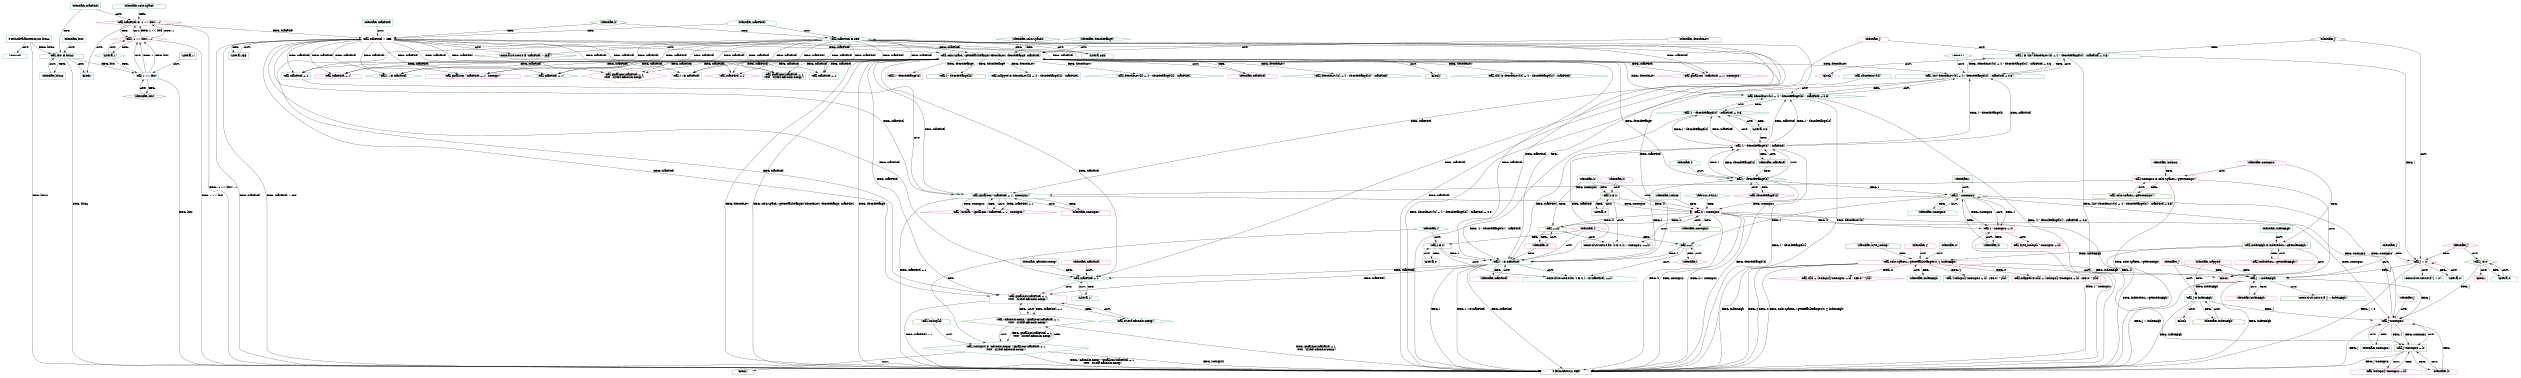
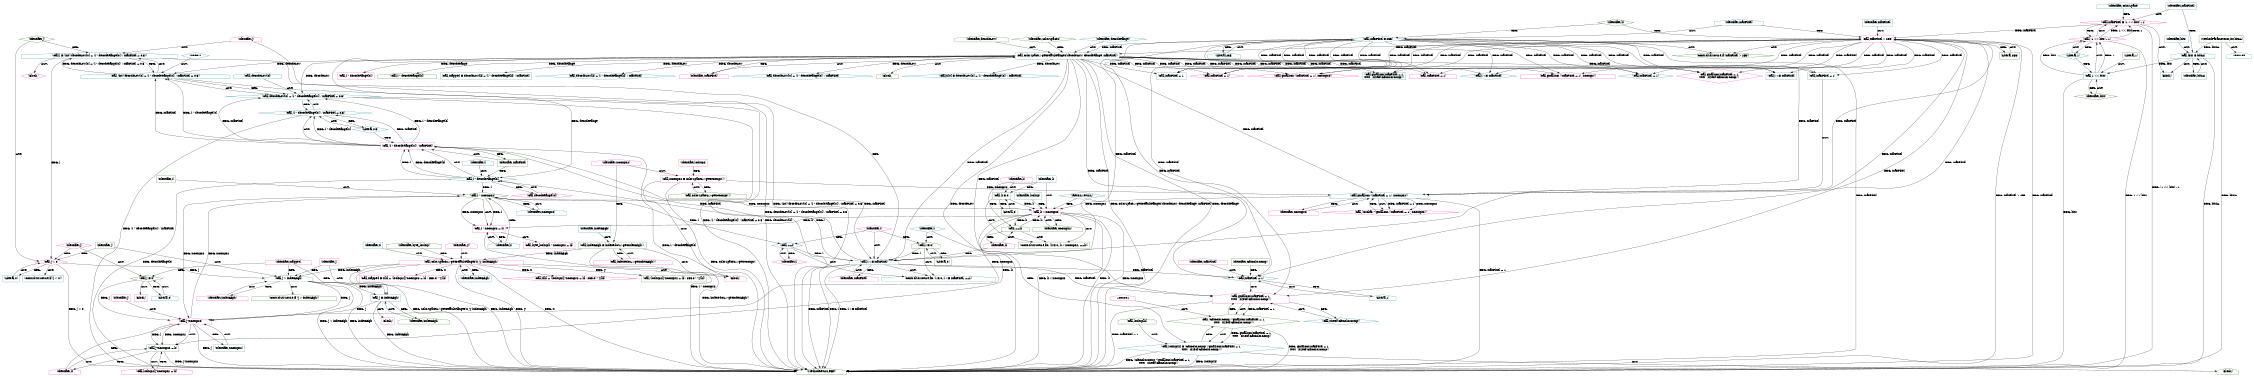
  digraph {
    node [color=teal shape=house]
    n1 [label="(Call,j = (int)(decodeLow[0] + (i * decodeRange[0]) / maxPixel + 0.5))"]
    n2 [label="(Call,(int)(decodeLow[0] + (i * decodeRange[0]) / maxPixel + 0.5))"]
    n3 [color=deeppink label="(Call,j < 0)" shape=diamond]
    n4 [color=deeppink label="(Block,)" shape=diamond]
    n5 [color=darkgreen label="(MethodReturn,RET)"]
    n6 [label="(Call,decodeLow[0] + (i * decodeRange[0]) / maxPixel + 0.5)" shape=diamond]
    n7 [label="(Call,j > indexHigh)"]
    n8 [label="(Literal,0)" shape=box]
    n9 [label="(ControlStructure,if (j < 0))" shape=box]
    n10 [label="(Call,(i * decodeRange[0]) / maxPixel + 0.5)" shape=diamond]
    n11 [label="(Call,colorSpace->getDefaultRanges(decodeLow, decodeRange, maxPixel))" shape=box]
    n12 [label="(Call,i * decodeRange[0])" shape=diamond]
    n13 [label="(Call,i <= maxPixel)"]
    n14 [label="(Call,gmallocn ((maxPixel + 1), nComps2))"]
    n15 [color=deeppink label="(Call,gmallocn(maxPixel + 1,\n \t\t\t\t\t   sizeof(GfxColorComp)))"]
    n16 [label="(Call,maxPixel + 1)" shape=diamond]
    n17 [color=deeppink label="(Call,i * decodeRange[0])" shape=box]
    n18 [color=darkgreen label="(Call,i * decodeRange[k])"]
    n19 [label="(Call,mapped = decodeLow[k] + (i * decodeRange[k]) / maxPixel)" shape=box]
    n20 [label="(Call,maxPixel + 1)" shape=box]
    n21 [color=deeppink label="(Call,gmallocn ((maxPixel + 1), nComps2))" shape=diamond]
    n22 [color=deeppink label="(Call,maxPixel + 1)"]
    n23 [label="(Call,i <= maxPixel)" shape=diamond]
    n24 [color=deeppink label="(Call,gmallocn ((maxPixel + 1), nComps))"]
    n25 [label="(Call,maxPixel + 1)" shape=box]
    n26 [label="(Call,decodeLow[k] + (i * decodeRange[k]) / maxPixel)" shape=diamond]
    n27 [label="(Call,maxPixel + 1)" shape=diamond]
    n28 [color=deeppink label="(Call,gmallocn(maxPixel + 1,\n\t\t\t\t\t   sizeof(GfxColorComp)))" shape=diamond]
    n29 [color=deeppink label="(Identifier,maxPixel)"]
    n30 [label="(Call,i <= maxPixel)" shape=box]
    n31 [color=deeppink label="(Call,maxPixel + 1)" shape=diamond]
    n32 [label="(Call,gmallocn(maxPixel + 1,\n\t\t\t\t\t   sizeof(GfxColorComp)))" shape=box]
    n33 [label="(Call,decodeLow[0] + (i * decodeRange[0]) / maxPixel)" shape=diamond]
    n34 [color=darkgreen label="(Block,)"]
    n35 [label="(Call,x[0] = decodeLow[0] + (i * decodeRange[0]) / maxPixel)" shape=diamond]
    n36 [color=deeppink label="(Call,(i * decodeRange[0]) / maxPixel)" shape=box]
    n37 [color=darkgreen label="(Call,i * nComps2)" shape=diamond]
    n38 [color=deeppink label="(Call,decodeRange[0])" shape=diamond]
    n39 [color=deeppink label="(Identifier,maxPixel)"]
    n40 [label="(ControlStructure,for (i = 0; i <= maxPixel; ++i))"]
    n41 [color=deeppink label="(Call,k < nComps2)" shape=box]
    n42 [color=deeppink label="(Call,(Guchar *)gmallocn ((maxPixel + 1), nComps2))" shape=diamond]
    n43 [color=deeppink label="(Identifier,nComps2)"]
    n44 [color=darkgreen label="(Call,(GfxColorComp *)gmallocn(maxPixel + 1,\n \t\t\t\t\t   sizeof(GfxColorComp)))" shape=diamond]
    n45 [label="(Call,sizeof(GfxColorComp))" shape=diamond]
    n46 [label="(Literal,1)"]
    n47 [label="(Call,maxPixel = 255)" shape=diamond]
    n48 [label="(Literal,255)"]
    n49 [color=darkgreen label="(ControlStructure,if (maxPixel > 255))" shape=diamond]
    n50 [color=deeppink label="(Call,maxPixel > 255)" shape=box]
    n51 [color=darkgreen label="(Literal,255)" shape=box]
    n52 [color=deeppink label="(Call,maxPixel = (1 << bits) - 1)" shape=diamond]
    n53 [color=deeppink label="(Call,(1 << bits) - 1)" shape=diamond]
    n54 [label="(Block,)" shape=box]
    n55 [label="(Literal,1)" shape=diamond]
    n56 [label="(Call,1 << bits)" shape=box]
    n57 [color=darkgreen label="(Identifier,bits)" shape=diamond]
    n58 [label="(Call,bits = bitsA)"]
    n59 [label="(Identifier,bitsA)" shape=box]
    n60 [color=darkgreen label="(MethodParameterIn,int bitsA)" shape=box]
    1000100
    n62 [color=darkgreen label="(Identifier,maxPixel)" shape=box]
-   n63 [label="(Literal,0.5)" shape=box]
+   n63 [label="(Literal,0.5)" shape=diamond]
    n64 [label="(Call,++i)" shape=diamond]
    n65 [color=deeppink label="(Call,j*nComps2)"]
    n66 [color=deeppink label="(Call,i * nComps2 + k)" shape=box]
    n67 [label="(Identifier,nComps2)"]
    n68 [color=deeppink label="(Identifier,i)" shape=diamond]
    n69 [color=darkgreen label="(Call,j*nComps2 + k)" shape=box]
    n70 [label="(Identifier,nComps2)" shape=box]
    n71 [color=darkgreen label="(Call,++k)"]
    n72 [color=darkgreen label="(ControlStructure,for (k = 0; k < nComps2; ++k))" shape=box]
    n73 [color=darkgreen label="(Identifier,nComps2)"]
    n74 [color=deeppink label="(Call,byte_lookup[i * nComps2 + k])" shape=box]
    n75 [label="(Identifier,k)"]
    n76 [color=deeppink label="(Identifier,k)"]
    n77 [color=deeppink label="(Call,lookup2[j*nComps2 + k])"]
    n78 [color=darkgreen label="(Call,j = 0)" shape=diamond]
    n79 [label="(Literal,0)"]
    n80 [color=deeppink label="(Block,)" shape=box]
    n81 [label="(Call,j = indexHigh)" shape=box]
    n82 [color=deeppink label="(Identifier,indexHigh)"]
    n83 [color=darkgreen label="(ControlStructure,if (j > indexHigh))"]
    n84 [color=darkgreen label="(Identifier,indexHigh)"]
    n85 [color=deeppink label="(Block,)" shape=box]
    n86 [color=deeppink label="(Call,colorSpace2->getDefaultRanges(x, y, indexHigh))"]
    n87 [label="(Identifier,indexHigh)" shape=box]
    n88 [color=deeppink label="(Call,x[k] + (lookup2[j*nComps2 + k] / 255.0) * y[k])" shape=diamond]
    n89 [color=darkgreen label="(Call,(lookup2[j*nComps2 + k] / 255.0) * y[k])" shape=box]
    n90 [color=deeppink label="(Block,)"]
    n91 [color=deeppink label="(Call,mapped = x[k] + (lookup2[j*nComps2 + k] / 255.0) * y[k])" shape=box]
    n92 [color=darkgreen label="(Call,indexHigh = indexedCS->getIndexHigh())" shape=box]
    n93 [color=deeppink label="(Call,indexedCS->getIndexHigh())"]
    n94 [color=deeppink label="(Identifier,k)"]
    n95 [color=darkgreen label="(Call,k = 0)" shape=box]
    n96 [color=darkgreen label="(Literal,0)" shape=box]
    n97 [color=deeppink label="(Call,nComps2 = colorSpace2->getNComps())" shape=box]
    n98 [color=darkgreen label="(Call,colorSpace2->getNComps())"]
    n99 [color=darkgreen label="(Call,i = 0)"]
    n100 [color=darkgreen label="(Literal,0)" shape=box]
    n101 [label="(Call,lookup[k] = (GfxColorComp *)gmallocn(maxPixel + 1,\n \t\t\t\t\t   sizeof(GfxColorComp)))" shape=diamond]
    n102 [color=darkgreen label="(Block,)"]
    n103 [label="(Identifier,colorSpace)"]
    n104 [color=deeppink label="(Identifier,j)" shape=diamond]
    n105 [color=deeppink label="(Identifier,k)"]
    n106 [label="(Identifier,maxPixel)" shape=box]
    n107 [color=darkgreen label="(Literal,1)" shape=box]
    n108 [label="(Identifier,bits)" shape=box]
    n109 [color=deeppink label="(Identifier,j)"]
    n110 [label="(Return,return;)" shape=diamond]
    n111 [label="(Identifier,i)"]
    n112 [color=deeppink label="(Identifier,mapped)"]
    n113 [color=darkgreen label="(Identifier,k)" shape=diamond]
    n114 [color=deeppink label="(Identifier,i)" shape=diamond]
    n115 [label="(Call,decodeLow[0])"]
    n116 [color=darkgreen label="(Call,lookup[k])"]
    n117 [label="(Identifier,x)" shape=box]
    n118 [color=deeppink label="(Identifier,lookup2)" shape=box]
    n119 [color=darkgreen label="(Identifier,byte_lookup)"]
    n120 [label="(Identifier,maxPixel)"]
    n121 [label="(Identifier,lookup)" shape=box]
    n122 [label="(Identifier,maxPixel)" shape=box]
    n123 [color=deeppink label="(Identifier,y)"]
    n124 [color=darkgreen label="(Identifier,GfxColorComp)" shape=box]
    n125 [color=deeppink label="(Identifier,nComps2)"]
    n126 [label="(Identifier,decodeRange)" shape=diamond]
    n127 [label="(Identifier,i)" shape=diamond]
    n128 [label="(Identifier,k)" shape=box]
    n129 [color=darkgreen label="(Identifier,decodeLow)"]
    n130 [color=darkgreen label="(Identifier,j)" shape=diamond]
    n131 [color=darkgreen label="(Identifier,j)" shape=box]
    n132 [color=deeppink label="(Identifier,j)" shape=box]
    n133 [color=deeppink label="(Identifier,maxPixel)"]
    n134 [color=darkgreen label="(Identifier,i)" shape=box]
    n135 [color=darkgreen label="(Identifier,colorSpace2)" shape=diamond]
    n136 [color=deeppink label="(Identifier,j)" shape=box]
    n137 [label="(Identifier,indexHigh)" shape=box]
    1000311 [shape=diamond]
+   1000291 [color=deeppink]
    n1 -> n2 [label="CFG: "]
    n1 -> n3 [label="DDG: j"]
    n1 -> n4 [label="AST: "]
    n1 -> n5 [label="DDG: (int)(decodeLow[0] + (i * decodeRange[0]) / maxPixel + 0.5)"]
    n2 -> n1 [label="AST: "]
    n2 -> n1 [label="DDG: decodeLow[0] + (i * decodeRange[0]) / maxPixel + 0.5"]
    n2 -> n5 [label="DDG: decodeLow[0] + (i * decodeRange[0]) / maxPixel + 0.5"]
    n2 -> n6 [label="CFG: "]
    n3 -> n5 [label="DDG: j < 0"]
    n3 -> n7 [label="DDG: j"]
    n3 -> n8 [label="CFG: "]
    n3 -> n9 [label="AST: "]
    n6 -> n2 [label="AST: "]
    n6 -> n5 [label="DDG: (i * decodeRange[0]) / maxPixel + 0.5"]
    n6 -> n5 [label="DDG: decodeLow[0]"]
    n6 -> n10 [label="CFG: "]
    n7 -> n5 [label="DDG: indexHigh"]
    n7 -> n5 [label="DDG: j > indexHigh"]
    n7 -> n65 [label="DDG: j"]
    n7 -> n81 [label="DDG: indexHigh"]
    n7 -> n82 [label="CFG: "]
    n7 -> n83 [label="AST: "]
    n8 -> n3 [label="AST: "]
    n10 -> n5 [label="DDG: (i * decodeRange[0]) / maxPixel"]
    n10 -> n6 [label="AST: "]
    n10 -> n63 [label="CFG: "]
    n11 -> n2 [label="DDG: decodeLow"]
    n11 -> n5 [label="DDG: decodeLow"]
    n11 -> n5 [label="DDG: colorSpace->getDefaultRanges(decodeLow, decodeRange, maxPixel)"]
    n11 -> n5 [label="DDG: decodeRange"]
    n11 -> n6 [label="DDG: decodeLow"]
    n11 -> n12 [label="DDG: decodeRange"]
    n11 -> n13 [label="DDG: maxPixel"]
    n11 -> n14 [label="DDG: maxPixel"]
    n11 -> n15 [label="DDG: maxPixel"]
    n11 -> n16 [label="DDG: maxPixel"]
    n11 -> n17 [label="DDG: decodeRange"]
    n11 -> n18 [label="DDG: decodeRange"]
    n11 -> n19 [label="DDG: decodeLow"]
    n11 -> n20 [label="DDG: maxPixel"]
    n11 -> n21 [label="DDG: maxPixel"]
    n11 -> n22 [label="DDG: maxPixel"]
    n11 -> n23 [label="DDG: maxPixel"]
    n11 -> n24 [label="DDG: maxPixel"]
    n11 -> n25 [label="DDG: maxPixel"]
    n11 -> n26 [label="DDG: decodeLow"]
    n11 -> n27 [label="DDG: maxPixel"]
    n11 -> n28 [label="DDG: maxPixel"]
    n11 -> n29 [label="CFG: "]
    n11 -> n30 [label="DDG: maxPixel"]
    n11 -> n31 [label="DDG: maxPixel"]
    n11 -> n32 [label="DDG: maxPixel"]
    n11 -> n33 [label="DDG: decodeLow"]
    n11 -> n34 [label="AST: "]
    n11 -> n35 [label="DDG: decodeLow"]
    n12 -> n5 [label="DDG: decodeRange[0]"]
    n12 -> n36 [label="AST: "]
    n12 -> n36 [label="DDG: i"]
    n12 -> n36 [label="DDG: decodeRange[0]"]
    n12 -> n37 [label="DDG: i"]
    n12 -> n38 [label="CFG: "]
    n13 -> n5 [label="DDG: maxPixel"]
    n13 -> n5 [label="DDG: i"]
    n13 -> n5 [label="DDG: i <= maxPixel"]
    n13 -> n12 [label="DDG: i"]
    n13 -> n15 [label="DDG: maxPixel"]
    n13 -> n16 [label="DDG: maxPixel"]
    n13 -> n36 [label="DDG: maxPixel"]
    n13 -> n39 [label="CFG: "]
    n13 -> n40 [label="AST: "]
    n14 -> n5 [label="DDG: maxPixel + 1"]
    n14 -> n41 [label="DDG: nComps2"]
    n14 -> n42 [label="AST: "]
    n14 -> n42 [label="DDG: maxPixel + 1"]
    n14 -> n42 [label="DDG: nComps2"]
    n14 -> n43 [label="CFG: "]
    n15 -> n5 [label="DDG: maxPixel + 1"]
    n15 -> n44 [label="AST: "]
    n15 -> n44 [label="DDG: maxPixel + 1"]
    n15 -> n45 [label="CFG: "]
    n16 -> n15 [label="AST: "]
    n16 -> n46 [label="CFG: "]
    n25 -> n14 [label="AST: "]
    n29 -> n11 [label="AST: "]
    n36 -> n2 [label="DDG: i * decodeRange[0]"]
    n36 -> n2 [label="DDG: maxPixel"]
    n36 -> n5 [label="DDG: i * decodeRange[0]"]
    n36 -> n6 [label="DDG: i * decodeRange[0]"]
    n36 -> n6 [label="DDG: maxPixel"]
    n36 -> n10 [label="AST: "]
    n36 -> n10 [label="DDG: i * decodeRange[0]"]
    n36 -> n10 [label="DDG: maxPixel"]
    n36 -> n13 [label="DDG: maxPixel"]
    n36 -> n62 [label="CFG: "]
    n37 -> n41 [label="DDG: nComps2"]
    n37 -> n64 [label="DDG: i"]
    n37 -> n65 [label="DDG: nComps2"]
    n37 -> n66 [label="AST: "]
    n37 -> n66 [label="DDG: i"]
    n37 -> n66 [label="DDG: nComps2"]
    n37 -> n67 [label="CFG: "]
    n38 -> n12 [label="AST: "]
    n39 -> n13 [label="AST: "]
    n41 -> n5 [label="DDG: nComps2"]
    n41 -> n5 [label="DDG: k < nComps2"]
    n41 -> n5 [label="DDG: k"]
    n41 -> n65 [label="DDG: nComps2"]
    n41 -> n66 [label="DDG: k"]
    n41 -> n69 [label="DDG: k"]
    n41 -> n71 [label="DDG: k"]
    n41 -> n72 [label="AST: "]
    n41 -> n73 [label="CFG: "]
    n42 -> n14 [label="CFG: "]
    n43 -> n14 [label="AST: "]
    n44 -> n5 [label="DDG: gmallocn(maxPixel + 1,\n \t\t\t\t\t   sizeof(GfxColorComp))"]
    n44 -> n15 [label="CFG: "]
    n44 -> n101 [label="AST: "]
    n44 -> n101 [label="DDG: gmallocn(maxPixel + 1,\n \t\t\t\t\t   sizeof(GfxColorComp))"]
    n45 -> n15 [label="AST: "]
    n46 -> n16 [label="AST: "]
    n47 -> n5 [label="DDG: maxPixel"]
    n47 -> n11 [label="DDG: maxPixel"]
    n47 -> n13 [label="DDG: maxPixel"]
    n47 -> n14 [label="DDG: maxPixel"]
    n47 -> n15 [label="DDG: maxPixel"]
    n47 -> n16 [label="DDG: maxPixel"]
    n47 -> n20 [label="DDG: maxPixel"]
    n47 -> n21 [label="DDG: maxPixel"]
    n47 -> n22 [label="DDG: maxPixel"]
    n47 -> n23 [label="DDG: maxPixel"]
    n47 -> n24 [label="DDG: maxPixel"]
    n47 -> n25 [label="DDG: maxPixel"]
    n47 -> n27 [label="DDG: maxPixel"]
    n47 -> n28 [label="DDG: maxPixel"]
    n47 -> n30 [label="DDG: maxPixel"]
    n47 -> n31 [label="DDG: maxPixel"]
    n47 -> n32 [label="DDG: maxPixel"]
    n47 -> n48 [label="CFG: "]
    n47 -> n49 [label="AST: "]
    n48 -> n47 [label="AST: "]
    n50 -> n5 [label="DDG: maxPixel > 255"]
    n50 -> n5 [label="DDG: maxPixel"]
    n50 -> n11 [label="DDG: maxPixel"]
    n50 -> n13 [label="DDG: maxPixel"]
    n50 -> n14 [label="DDG: maxPixel"]
    n50 -> n15 [label="DDG: maxPixel"]
    n50 -> n16 [label="DDG: maxPixel"]
    n50 -> n20 [label="DDG: maxPixel"]
    n50 -> n21 [label="DDG: maxPixel"]
    n50 -> n22 [label="DDG: maxPixel"]
    n50 -> n23 [label="DDG: maxPixel"]
    n50 -> n24 [label="DDG: maxPixel"]
    n50 -> n25 [label="DDG: maxPixel"]
    n50 -> n27 [label="DDG: maxPixel"]
    n50 -> n28 [label="DDG: maxPixel"]
    n50 -> n30 [label="DDG: maxPixel"]
    n50 -> n31 [label="DDG: maxPixel"]
    n50 -> n32 [label="DDG: maxPixel"]
    n50 -> n49 [label="AST: "]
    n50 -> n51 [label="CFG: "]
    n51 -> n50 [label="AST: "]
    n52 -> n5 [label="DDG: (1 << bits) - 1"]
    n52 -> n50 [label="DDG: maxPixel"]
    n52 -> n53 [label="CFG: "]
    n52 -> n54 [label="AST: "]
    n53 -> n5 [label="DDG: 1 << bits"]
    n53 -> n52 [label="AST: "]
    n53 -> n52 [label="DDG: 1 << bits"]
    n53 -> n52 [label="DDG: 1"]
    n53 -> n55 [label="CFG: "]
    n55 -> n53 [label="AST: "]
    n55 -> n56 [label="CFG: "]
    n56 -> n5 [label="DDG: bits"]
    n56 -> n53 [label="AST: "]
    n56 -> n53 [label="DDG: 1"]
    n56 -> n53 [label="DDG: bits"]
    n56 -> n57 [label="CFG: "]
    n57 -> n56 [label="AST: "]
    n58 -> n5 [label="DDG: bitsA"]
    n58 -> n54 [label="AST: "]
    n58 -> n56 [label="DDG: bits"]
    n58 -> n59 [label="CFG: "]
    n59 -> n58 [label="AST: "]
    n60 -> n5 [label="DDG: bitsA"]
    n60 -> n58 [label="DDG: bitsA"]
    n60 -> 1000100 [label="AST: "]
    n62 -> n12 [label="CFG: "]
    n62 -> n36 [label="AST: "]
    n63 -> n10 [label="AST: "]
    n63 -> n36 [label="CFG: "]
    n64 -> n13 [label="DDG: i"]
    n64 -> n40 [label="AST: "]
    n64 -> n68 [label="CFG: "]
    n65 -> n5 [label="DDG: j"]
    n65 -> n37 [label="DDG: nComps2"]
    n65 -> n69 [label="AST: "]
    n65 -> n69 [label="DDG: j"]
    n65 -> n69 [label="DDG: nComps2"]
    n65 -> n70 [label="CFG: "]
    n66 -> n5 [label="DDG: i * nComps2"]
    n66 -> n74 [label="AST: "]
    n66 -> n75 [label="CFG: "]
    n67 -> n37 [label="AST: "]
    n68 -> n64 [label="AST: "]
    n69 -> n5 [label="DDG: j*nComps2"]
    n69 -> n76 [label="CFG: "]
    n69 -> n77 [label="AST: "]
    n70 -> n65 [label="AST: "]
    n71 -> n41 [label="DDG: k"]
    n71 -> n72 [label="AST: "]
    n71 -> n94 [label="CFG: "]
    n73 -> n41 [label="AST: "]
    n75 -> n37 [label="CFG: "]
    n75 -> n66 [label="AST: "]
    n76 -> n65 [label="CFG: "]
    n76 -> n69 [label="AST: "]
    n77 -> n69 [label="CFG: "]
    n78 -> n65 [label="DDG: j"]
    n78 -> n79 [label="CFG: "]
    n78 -> n80 [label="AST: "]
    n79 -> n78 [label="AST: "]
    n81 -> n5 [label="DDG: indexHigh"]
    n81 -> n65 [label="DDG: j"]
    n81 -> n84 [label="CFG: "]
    n81 -> n85 [label="AST: "]
    n82 -> n7 [label="AST: "]
    n84 -> n81 [label="AST: "]
    n86 -> n5 [label="DDG: y"]
    n86 -> n5 [label="DDG: x"]
    n86 -> n5 [label="DDG: colorSpace2->getDefaultRanges(x, y, indexHigh)"]
    n86 -> n5 [label="DDG: indexHigh"]
    n86 -> n7 [label="DDG: indexHigh"]
    n86 -> n87 [label="CFG: "]
    n86 -> n88 [label="DDG: x"]
    n86 -> n89 [label="DDG: y"]
    n86 -> n90 [label="AST: "]
    n86 -> n91 [label="DDG: x"]
    n87 -> n86 [label="AST: "]
    n92 -> n5 [label="DDG: indexedCS->getIndexHigh()"]
    n92 -> n86 [label="DDG: indexHigh"]
    n92 -> n90 [label="AST: "]
    n92 -> n93 [label="CFG: "]
    n93 -> n92 [label="AST: "]
    n94 -> n13 [label="CFG: "]
    n94 -> n71 [label="AST: "]
    n95 -> n41 [label="DDG: k"]
    n95 -> n72 [label="AST: "]
    n95 -> n96 [label="CFG: "]
    n96 -> n95 [label="AST: "]
    n97 -> n5 [label="DDG: colorSpace2->getNComps()"]
    n97 -> n14 [label="DDG: nComps2"]
    n97 -> n90 [label="AST: "]
    n97 -> n98 [label="CFG: "]
    n98 -> n97 [label="AST: "]
    n99 -> n13 [label="DDG: i"]
    n99 -> n40 [label="AST: "]
    n99 -> n100 [label="CFG: "]
    n100 -> n99 [label="AST: "]
    n101 -> n5 [label="DDG: (GfxColorComp *)gmallocn(maxPixel + 1,\n \t\t\t\t\t   sizeof(GfxColorComp))"]
    n101 -> n5 [label="DDG: lookup[k]"]
    n101 -> n44 [label="CFG: "]
    n101 -> n102 [label="AST: "]
    n103 -> n52 [label="CFG: "]
    n104 -> n3 [label="CFG: "]
    n104 -> n78 [label="AST: "]
    n105 -> n95 [label="AST: "]
    n106 -> n50 [label="AST: "]
    n107 -> n56 [label="AST: "]
    n108 -> n58 [label="AST: "]
    n109 -> n1 [label="AST: "]
    n109 -> n13 [label="CFG: "]
    n110 -> n41 [label="CFG: "]
    n111 -> n12 [label="AST: "]
    n112 -> n7 [label="CFG: "]
+   n112 -> n78 [label="CFG: "]
    n112 -> n81 [label="CFG: "]
    n113 -> n47 [label="CFG: "]
    n113 -> n50 [label="CFG: "]
    n114 -> n13 [label="AST: "]
    n114 -> n64 [label="CFG: "]
    n114 -> n99 [label="CFG: "]
    n115 -> n6 [label="AST: "]
    n116 -> n101 [label="AST: "]
    n117 -> n86 [label="AST: "]
    n118 -> n97 [label="CFG: "]
    n119 -> n86 [label="CFG: "]
    n120 -> n47 [label="AST: "]
    n120 -> n50 [label="CFG: "]
    n121 -> n41 [label="CFG: "]
    n122 -> n52 [label="AST: "]
    n122 -> n58 [label="CFG: "]
    n123 -> n86 [label="AST: "]
    n124 -> n16 [label="CFG: "]
    n125 -> n92 [label="CFG: "]
    n125 -> n97 [label="AST: "]
    n126 -> n11 [label="AST: "]
    n127 -> n99 [label="AST: "]
    n127 -> n101 [label="CFG: "]
    n128 -> n41 [label="AST: "]
    n128 -> n71 [label="CFG: "]
    n128 -> n95 [label="CFG: "]
    n129 -> n11 [label="AST: "]
    n130 -> n1 [label="CFG: "]
    n130 -> n3 [label="AST: "]
    n131 -> n3 [label="CFG: "]
    n131 -> n7 [label="AST: "]
    n132 -> n65 [label="AST: "]
    n133 -> n16 [label="AST: "]
    n134 -> n37 [label="AST: "]
    n135 -> n11 [label="CFG: "]
    n136 -> n7 [label="CFG: "]
    n136 -> n81 [label="AST: "]
    n137 -> n92 [label="AST: "]
    1000311 -> n2 [label="AST: "]
+   1000291 -> n44 [label="AST: "]
  }
